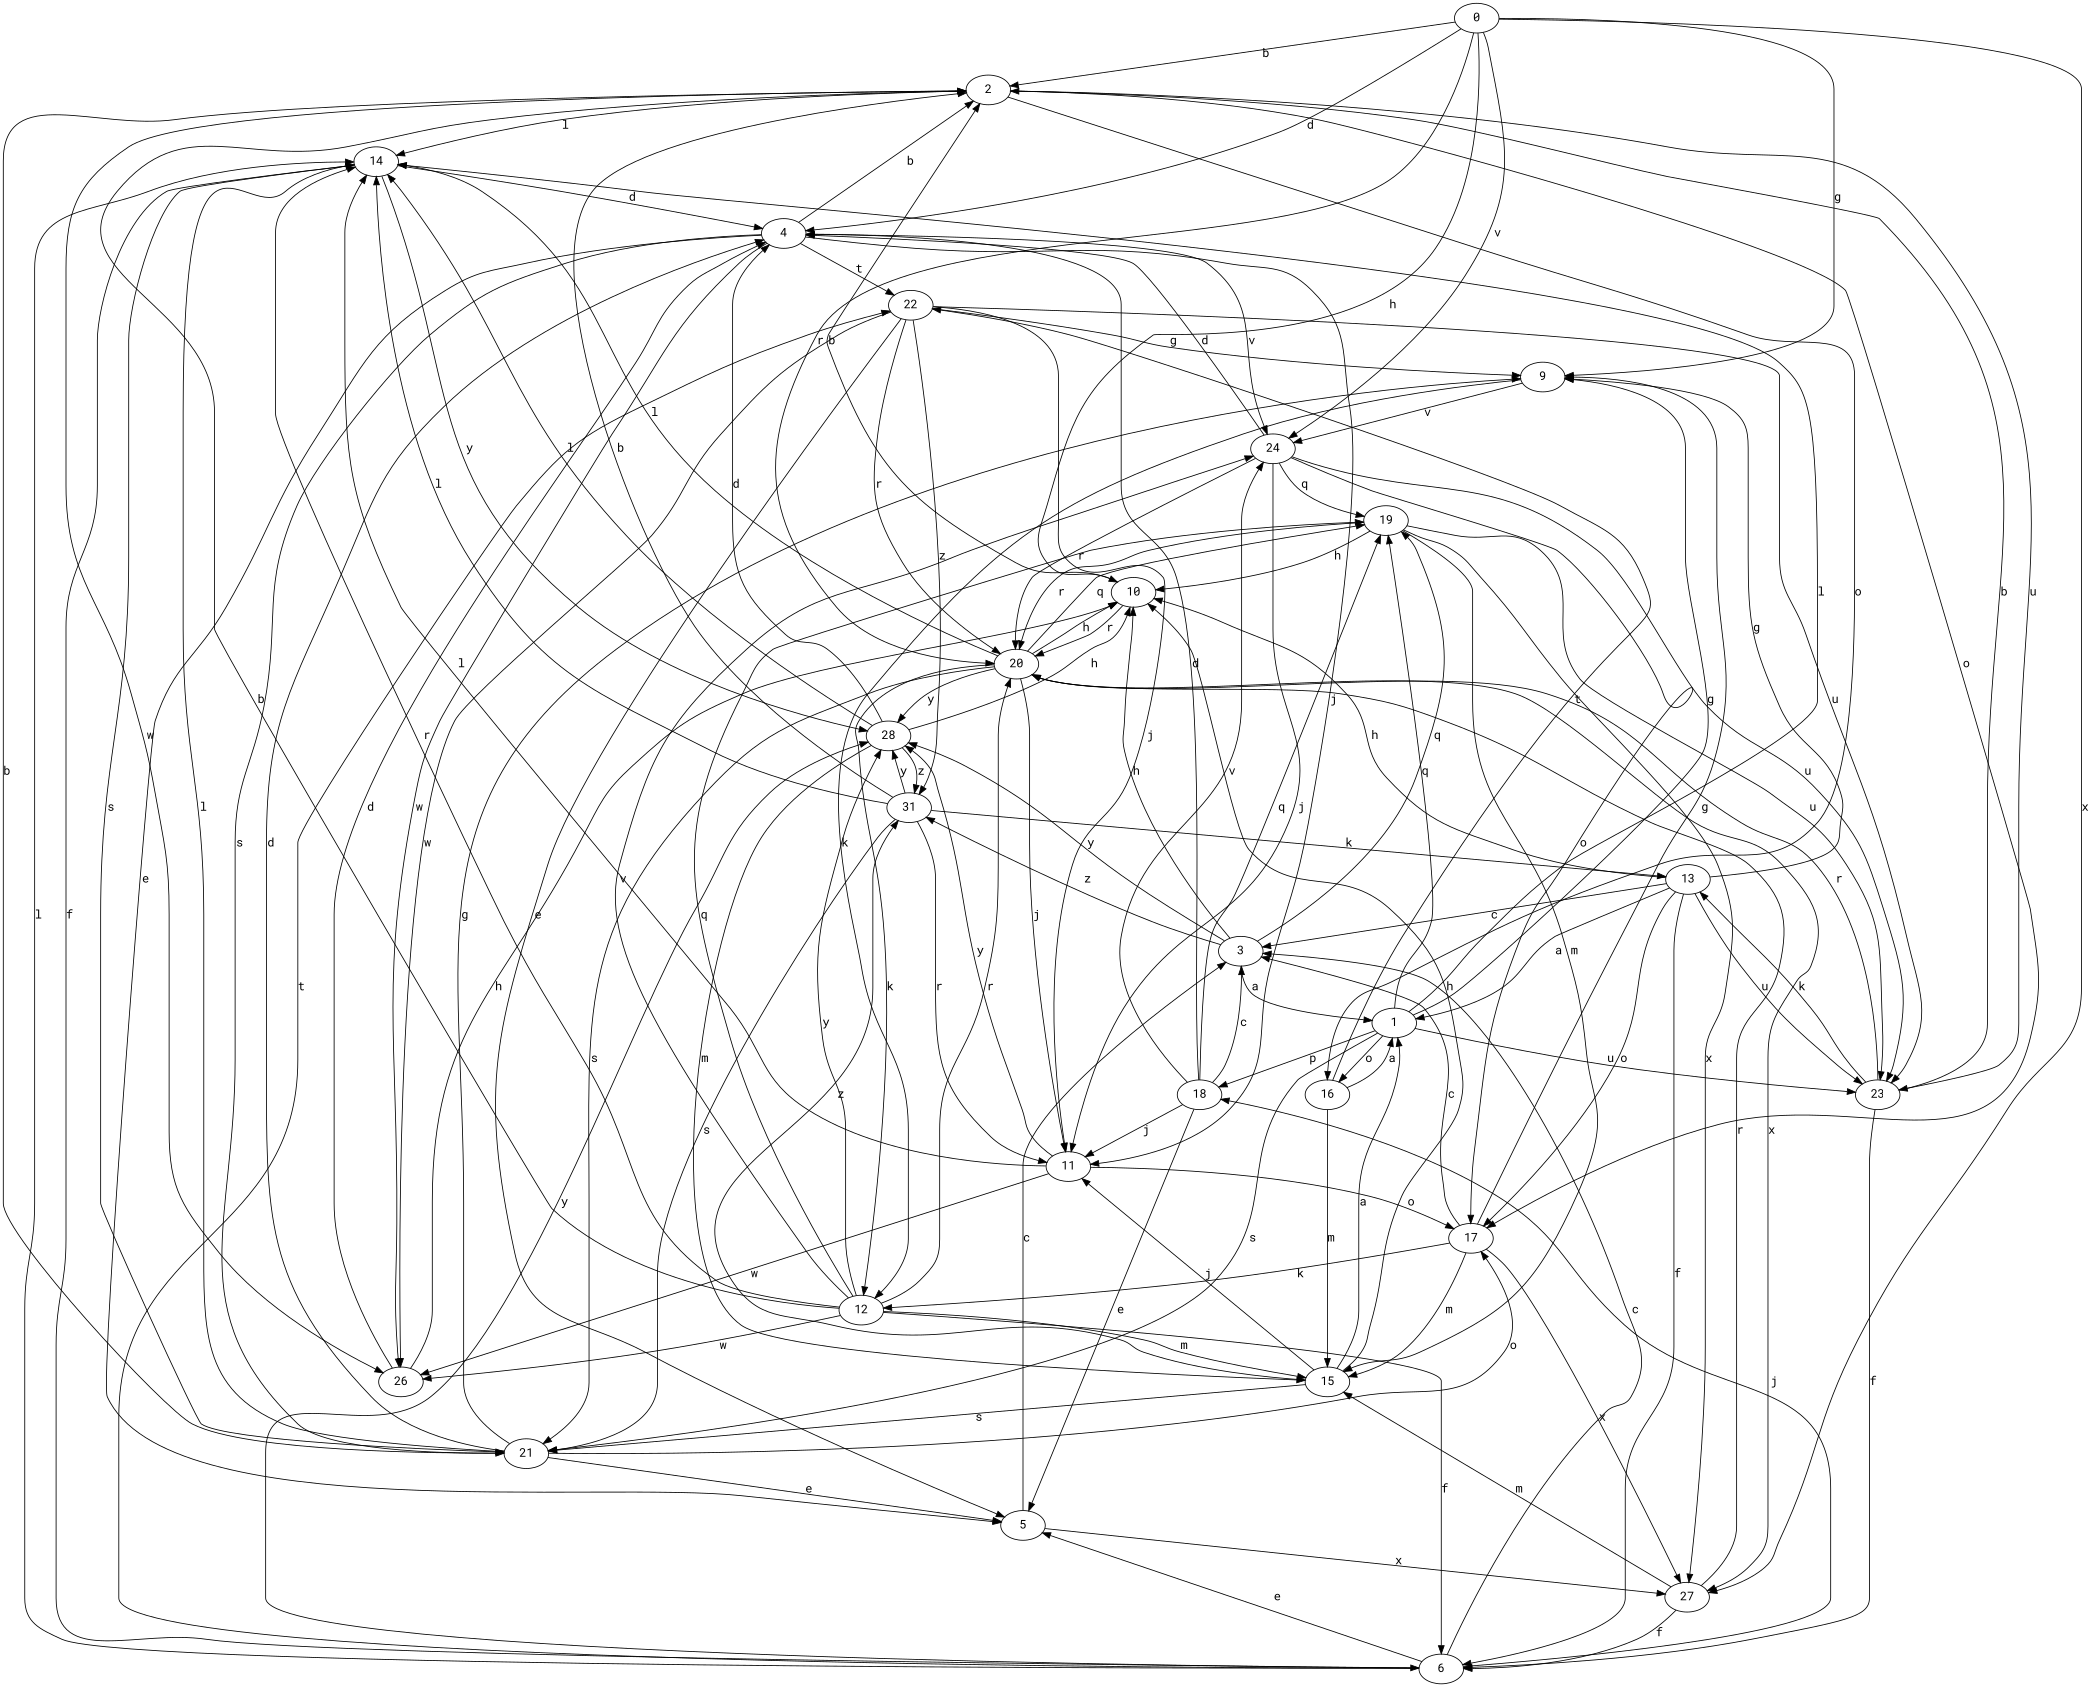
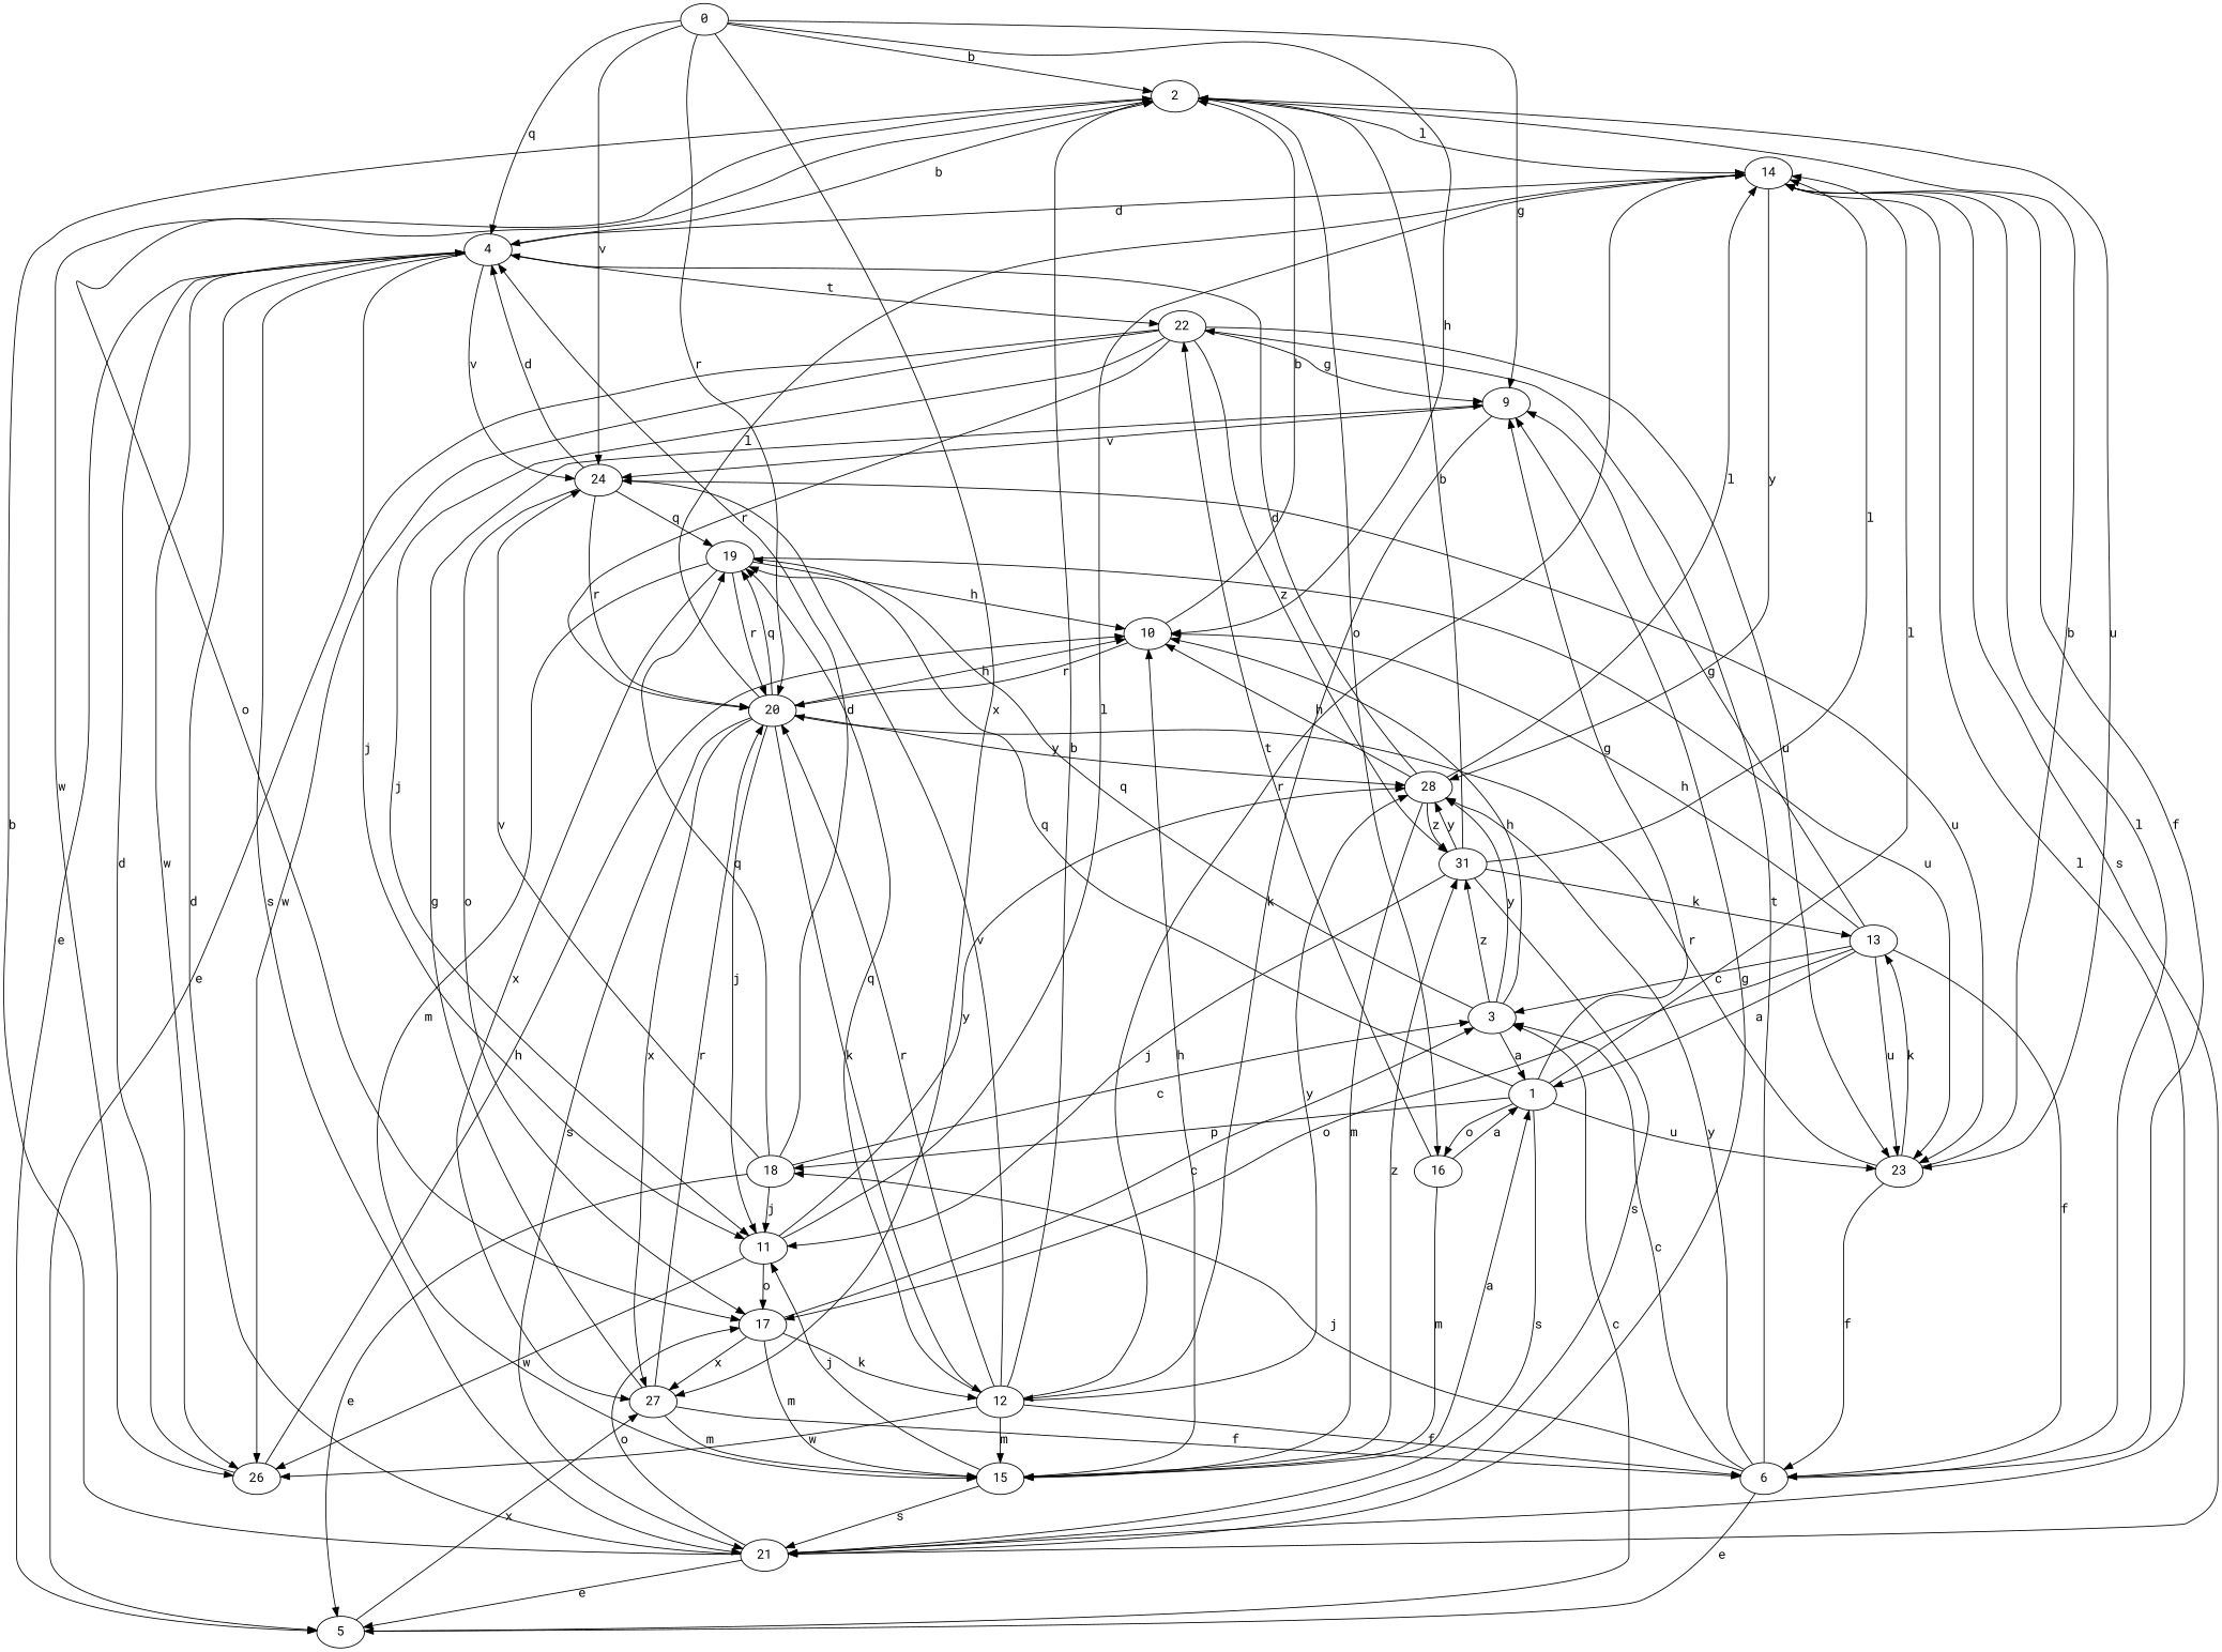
  strict digraph {
    fontname="Roboto Mono"
    node [fontname="Roboto Mono"]
    edge [fontname="Roboto Mono"]
    0
    2
    4
    9
    10
    20
    24
    27
    14
    16
    23
    17
    26
    21
    5
    11
    22
    12
    19
    28
    6
    15
    1
    18
    3
    13
    31
    0 -> 2 [label=b]
-   0 -> 4 [label=d]
+   0 -> 4 [label=q]
    0 -> 9 [label=g]
    0 -> 10 [label=h]
    0 -> 20 [label=r]
    0 -> 24 [label=v]
    0 -> 27 [label=x]
    2 -> 14 [label=l]
    2 -> 16 [label=o]
    2 -> 23 [label=u]
    2 -> 17 [label=o]
    2 -> 26 [label=w]
    4 -> 2 [label=b]
    4 -> 24 [label=v]
    4 -> 26 [label=w]
    4 -> 21 [label=s]
    4 -> 5 [label=e]
    4 -> 11 [label=j]
    4 -> 22 [label=t]
    9 -> 24 [label=v]
    9 -> 12 [label=k]
    10 -> 2 [label=b]
    10 -> 20 [label=r]
    20 -> 10 [label=h]
    20 -> 27 [label=x]
    20 -> 14 [label=l]
    20 -> 21 [label=s]
    20 -> 11 [label=j]
    20 -> 12 [label=k]
    20 -> 19 [label=q]
    20 -> 28 [label=y]
    24 -> 4 [label=d]
    24 -> 20 [label=r]
    24 -> 23 [label=u]
    24 -> 17 [label=o]
-   24 -> 11 [label=j]
    24 -> 19 [label=q]
-   17 -> 9 [label=g]
+   27 -> 9 [label=g]
    27 -> 20 [label=r]
    27 -> 6 [label=f]
    27 -> 15 [label=m]
    14 -> 4 [label=d]
    14 -> 21 [label=s]
    14 -> 28 [label=y]
    14 -> 6 [label=f]
    16 -> 22 [label=t]
    16 -> 15 [label=m]
    16 -> 1 [label=a]
    23 -> 2 [label=b]
    23 -> 20 [label=r]
    23 -> 6 [label=f]
    23 -> 13 [label=k]
    17 -> 27 [label=x]
    17 -> 12 [label=k]
    17 -> 15 [label=m]
    17 -> 3 [label=c]
    26 -> 4 [label=d]
    26 -> 10 [label=h]
    21 -> 2 [label=b]
    21 -> 4 [label=d]
    21 -> 9 [label=g]
    21 -> 14 [label=l]
    21 -> 17 [label=o]
    21 -> 5 [label=e]
    5 -> 27 [label=x]
    5 -> 3 [label=c]
    11 -> 14 [label=l]
    11 -> 17 [label=o]
    11 -> 26 [label=w]
    11 -> 28 [label=y]
    22 -> 9 [label=g]
    22 -> 20 [label=r]
    22 -> 23 [label=u]
    22 -> 26 [label=w]
    22 -> 5 [label=e]
    22 -> 11 [label=j]
    22 -> 31 [label=z]
    12 -> 2 [label=b]
    12 -> 20 [label=r]
    12 -> 24 [label=v]
    12 -> 14 [label=r]
    12 -> 26 [label=w]
    12 -> 19 [label=q]
    12 -> 28 [label=y]
    12 -> 6 [label=f]
    12 -> 15 [label=m]
    19 -> 10 [label=h]
    19 -> 20 [label=r]
    19 -> 27 [label=x]
    19 -> 23 [label=u]
    19 -> 15 [label=m]
    28 -> 4 [label=d]
    28 -> 10 [label=h]
    28 -> 14 [label=l]
    28 -> 15 [label=m]
    28 -> 31 [label=z]
    6 -> 14 [label=l]
    6 -> 5 [label=e]
    6 -> 22 [label=t]
    6 -> 28 [label=y]
    6 -> 18 [label=j]
    6 -> 3 [label=c]
    15 -> 10 [label=h]
    15 -> 21 [label=s]
    15 -> 11 [label=j]
    15 -> 1 [label=a]
    15 -> 31 [label=z]
    1 -> 9 [label=g]
    1 -> 14 [label=l]
    1 -> 16 [label=o]
    1 -> 23 [label=u]
    1 -> 21 [label=s]
    1 -> 19 [label=q]
    1 -> 18 [label=p]
    18 -> 4 [label=d]
    18 -> 24 [label=v]
    18 -> 5 [label=e]
    18 -> 11 [label=j]
    18 -> 19 [label=q]
    18 -> 3 [label=c]
    3 -> 10 [label=h]
    3 -> 19 [label=q]
    3 -> 28 [label=y]
    3 -> 1 [label=a]
    3 -> 31 [label=z]
    13 -> 9 [label=g]
    13 -> 10 [label=h]
    13 -> 23 [label=u]
    13 -> 17 [label=o]
    13 -> 6 [label=f]
    13 -> 1 [label=a]
    13 -> 3 [label=c]
    31 -> 2 [label=b]
    31 -> 14 [label=l]
    31 -> 21 [label=s]
-   31 -> 11 [label=r]
+   31 -> 11 [label=j]
    31 -> 28 [label=y]
    31 -> 13 [label=k]
  }
